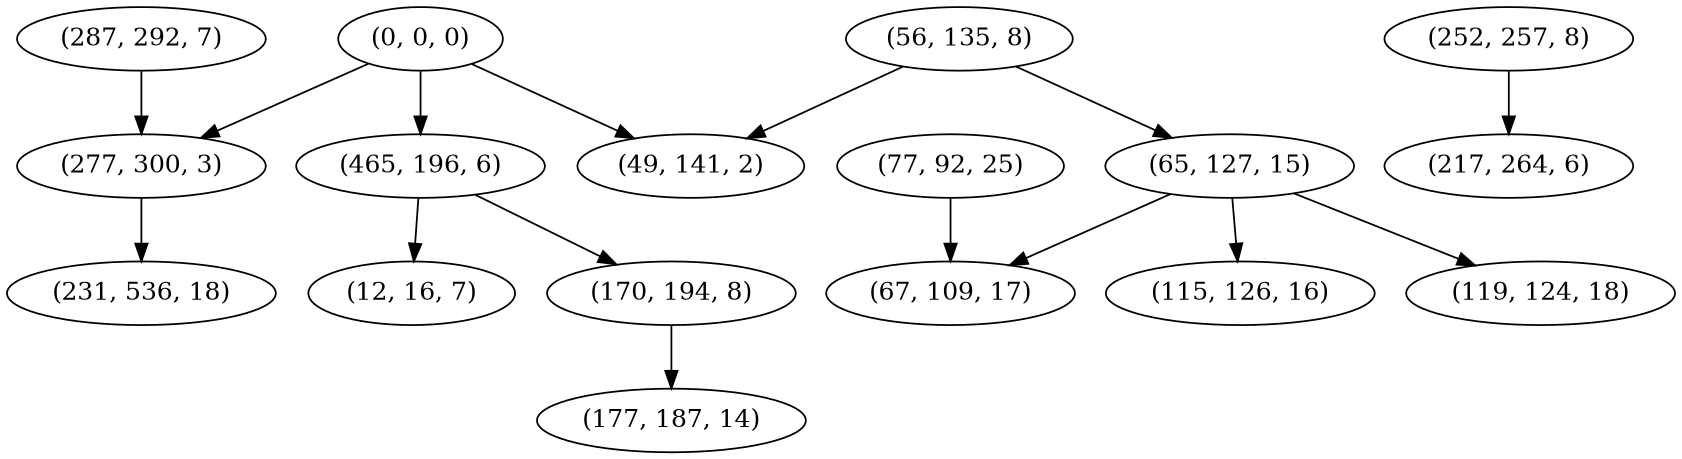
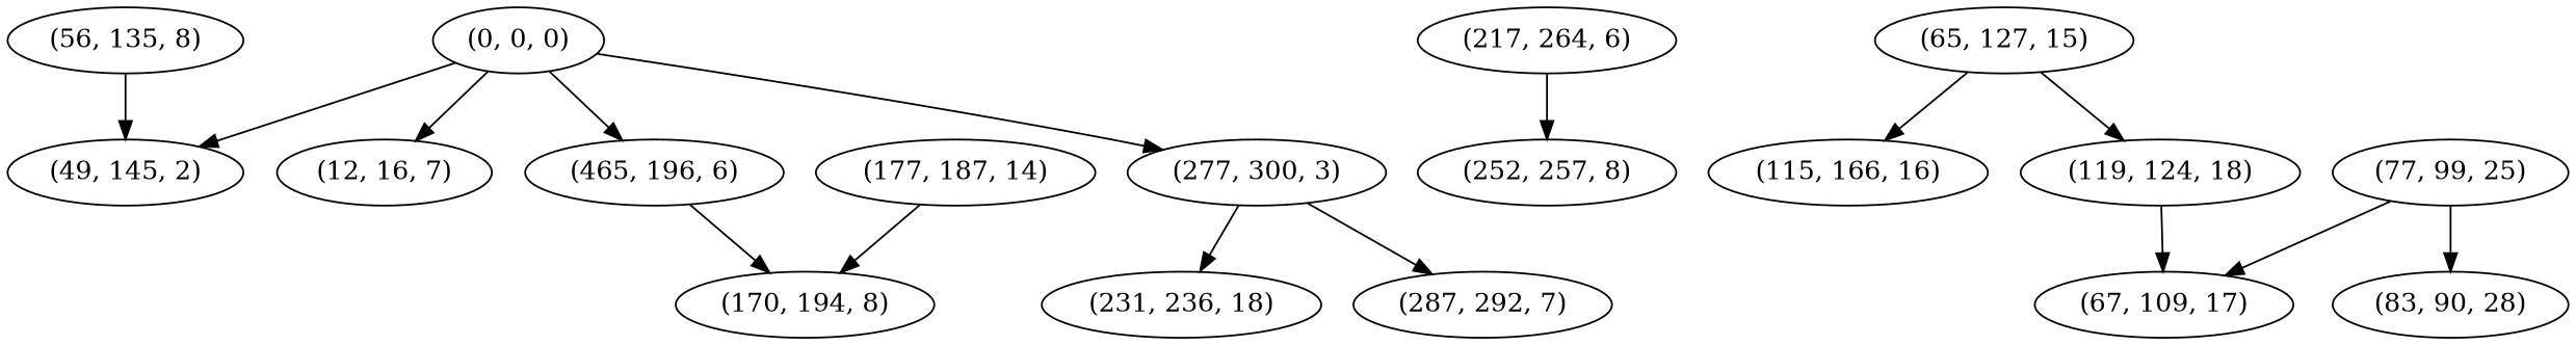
  digraph {
    n1 [label="(12, 16, 7)"]
    "(0, 0, 0)"
-   "(49, 141, 2)"
+   "(49, 141, 2)" [label="(49, 145, 2)"]
    n4 [label="(465, 196, 6)"]
    "(277, 300, 3)"
    "(170, 194, 8)"
    "(217, 264, 6)"
    "(252, 257, 8)"
-   "(231, 236, 18)" [label="(231, 536, 18)"]
+   "(231, 236, 18)"
    "(287, 292, 7)"
    "(56, 135, 8)"
    "(65, 127, 15)"
    "(67, 109, 17)"
-   "(115, 126, 16)"
+   "(115, 126, 16)" [label="(115, 166, 16)"]
    "(119, 124, 18)"
-   "(77, 99, 25)" [label="(77, 92, 25)"]
+   "(77, 99, 25)"
+   "(83, 90, 28)"
    n18 [label="(177, 187, 14)"]
-   n4 -> n1
+   "(0, 0, 0)" -> n1
    "(0, 0, 0)" -> "(49, 141, 2)"
    "(0, 0, 0)" -> n4
    "(0, 0, 0)" -> "(277, 300, 3)"
    n4 -> "(170, 194, 8)"
    "(277, 300, 3)" -> "(231, 236, 18)"
-   "(287, 292, 7)" -> "(277, 300, 3)"
-   "(170, 194, 8)" -> n18
-   "(252, 257, 8)" -> "(217, 264, 6)"
+   "(277, 300, 3)" -> "(287, 292, 7)"
+   n18 -> "(170, 194, 8)"
+   "(217, 264, 6)" -> "(252, 257, 8)"
    "(56, 135, 8)" -> "(49, 141, 2)"
-   "(56, 135, 8)" -> "(65, 127, 15)"
-   "(65, 127, 15)" -> "(67, 109, 17)"
+   "(119, 124, 18)" -> "(67, 109, 17)"
    "(65, 127, 15)" -> "(115, 126, 16)"
    "(65, 127, 15)" -> "(119, 124, 18)"
    "(77, 99, 25)" -> "(67, 109, 17)"
+   "(77, 99, 25)" -> "(83, 90, 28)"
  }
